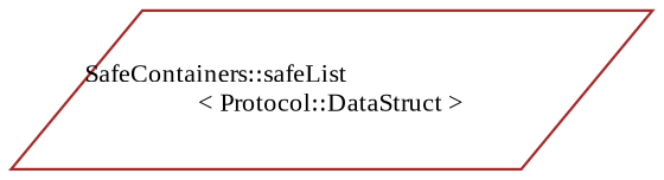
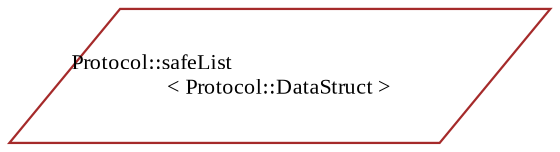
  digraph {
    rankdir=LR
    fontname="Liberation Serif"
-   n1 [color=brown fillcolor=white fontname="Liberation Serif" fontsize=10 height=0.2 label="SafeContainers::safeList\l\< Protocol::DataStruct \>" shape=parallelogram style=filled width=0.4]
+   n1 [color=brown fillcolor=white fontname="Liberation Serif" fontsize=10 height=0.2 label="Protocol::safeList\l\< Protocol::DataStruct \>" shape=parallelogram style=filled width=0.4]
  }
